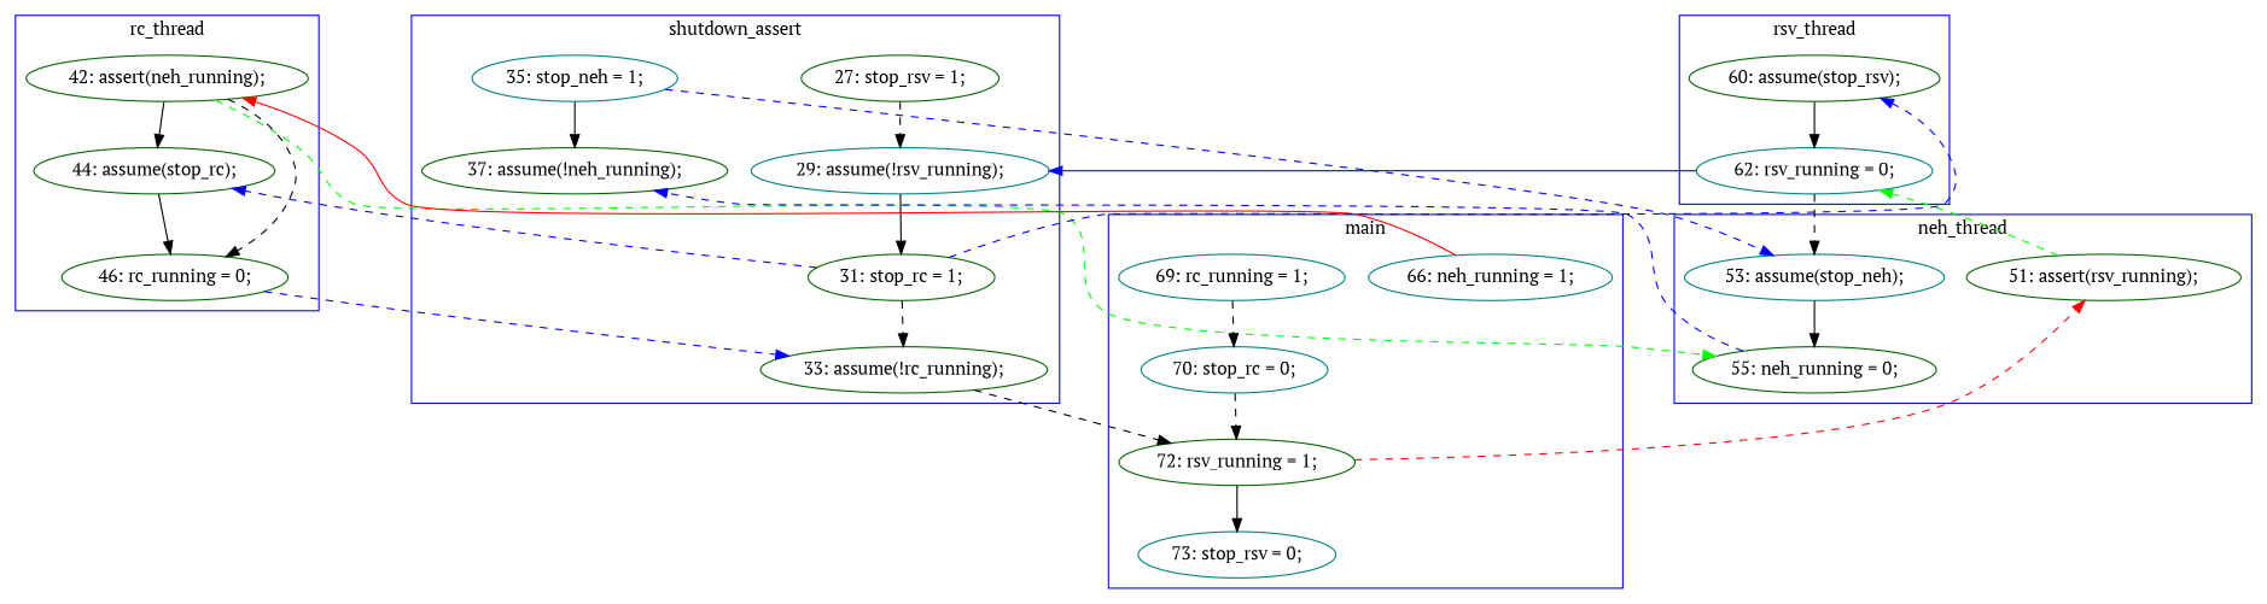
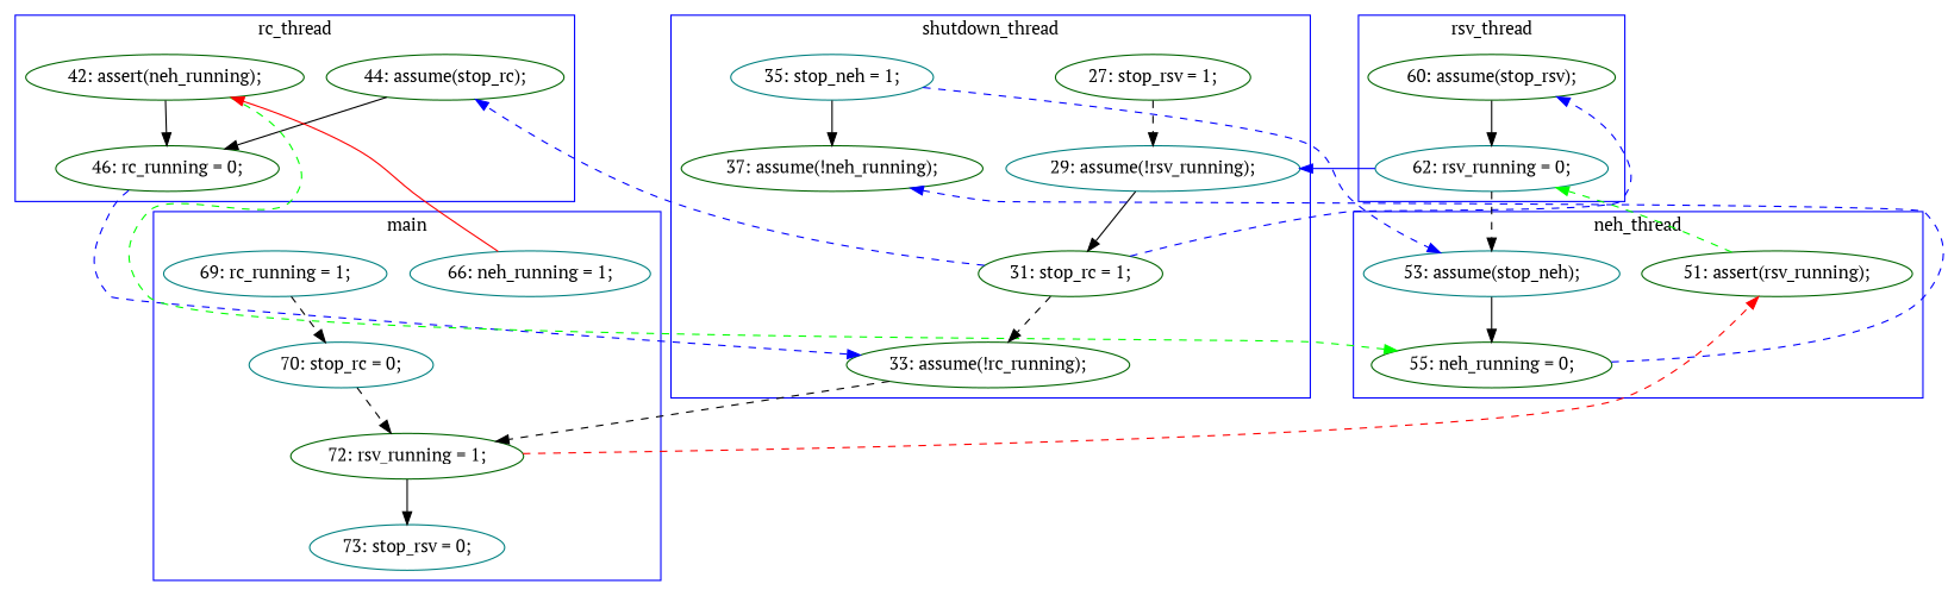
  digraph {
    fontname="PT Serif"
    node [color=darkgreen fontname="PT Serif"]
    edge [color=Black fontname="PT Serif" style=dashed]
    n1 [label="44: assume(stop_rc);"]
    n2 [label="46: rc_running = 0;"]
    n3 [label="42: assert(neh_running);"]
    n4 [color=teal label="70: stop_rc = 0;"]
    n5 [label="72: rsv_running = 1;"]
    n6 [color=teal label="66: neh_running = 1;"]
    n7 [color=teal label="73: stop_rsv = 0;"]
    n8 [color=teal label="69: rc_running = 1;"]
    n9 [label="27: stop_rsv = 1;"]
    n10 [color=teal label="29: assume(!rsv_running);"]
    n11 [label="33: assume(!rc_running);"]
    n12 [color=teal label="35: stop_neh = 1;"]
    n13 [label="37: assume(!neh_running);"]
    n14 [label="31: stop_rc = 1;"]
    n15 [label="55: neh_running = 0;"]
    n16 [label="51: assert(rsv_running);"]
    n17 [color=teal label="53: assume(stop_neh);"]
    n18 [color=teal label="62: rsv_running = 0;"]
    n19 [label="60: assume(stop_rsv);"]
    subgraph cluster_1 {
      color=blue
      label=rc_thread
      n1
      n2
      n3
    }
    subgraph cluster_2 {
      color=blue
      label=main
      n4
      n5
      n6
      n7
      n8
    }
    subgraph cluster_3 {
      color=blue
-     label=shutdown_assert
+     label=shutdown_thread
      n9
      n10
      n11
      n12
      n13
      n14
    }
    subgraph cluster_4 {
      color=blue
      label=neh_thread
      n15
      n16
      n17
    }
    subgraph cluster_5 {
      color=blue
      label=rsv_thread
      n18
      n19
    }
    n1 -> n2 [style=solid]
    n2 -> n11 [color=Blue constraint=false]
-   n3 -> n1 [color=black style=solid]
-   n3 -> n2
+   n3 -> n2 [style=solid]
    n3 -> n15 [color=Green constraint=false]
    n4 -> n5 [color=black]
    n5 -> n7 [color=black style=solid]
    n5 -> n16 [color=Red constraint=false]
    n6 -> n3 [color=Red constraint=false style=solid]
    n8 -> n4 [color=black]
    n9 -> n10
    n10 -> n14 [color=black style=solid]
    n11 -> n5
    n12 -> n13 [style=solid]
    n12 -> n17 [color=Blue constraint=false]
    n14 -> n1 [color=Blue constraint=false]
    n14 -> n11
    n14 -> n19 [color=Blue constraint=false]
    n15 -> n13 [color=Blue constraint=false]
    n16 -> n18 [color=Green constraint=false]
    n17 -> n15 [style=solid]
    n18 -> n10 [color=Blue constraint=false style=solid]
    n18 -> n17 [color=black]
    n19 -> n18 [style=solid]
  }
